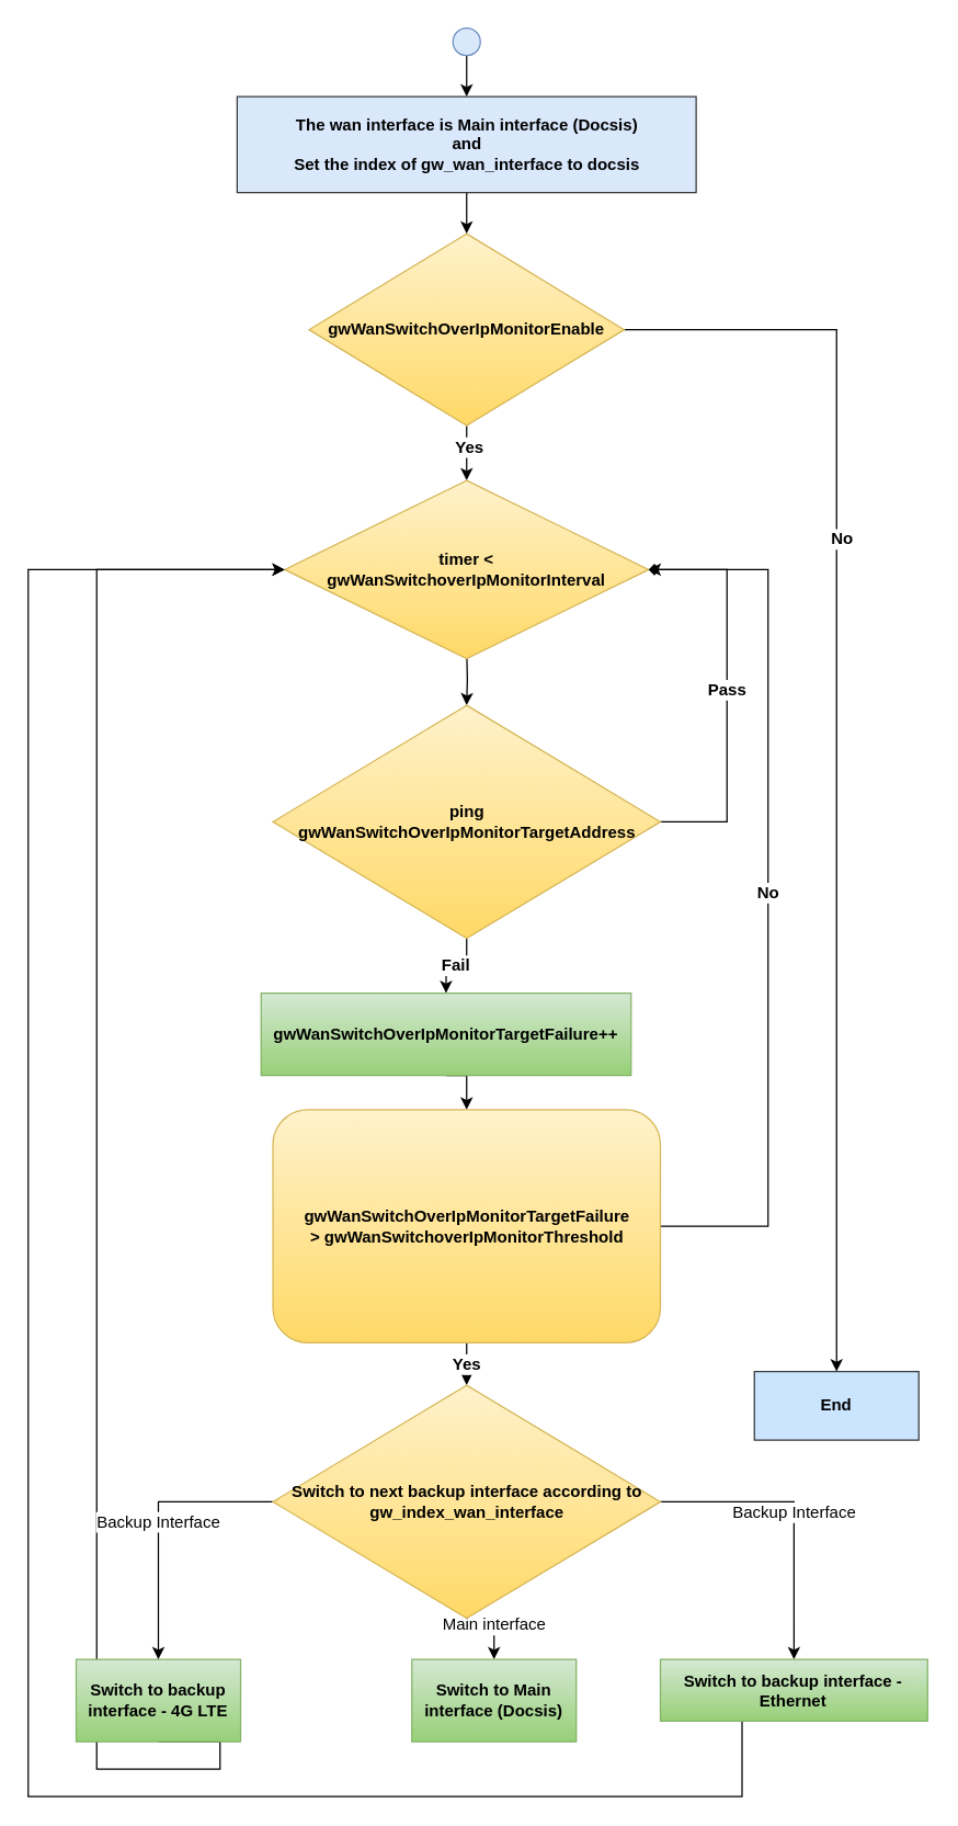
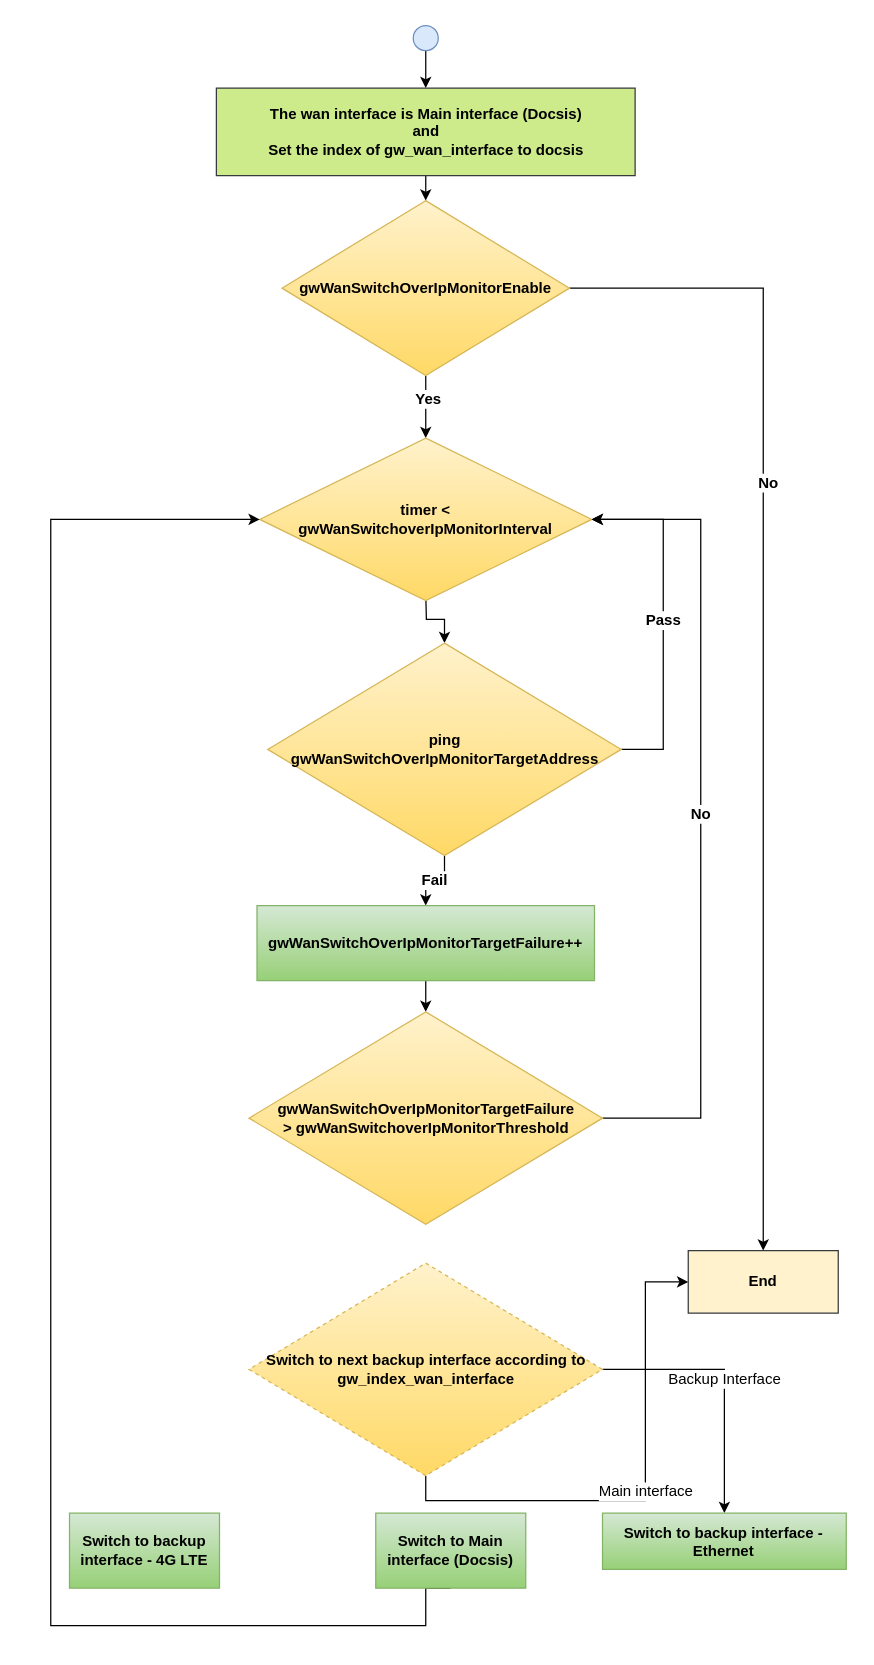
  <mxCell id="0" />
  <mxCell id="1" parent="0" />
  <mxCell id="2" style="edgeStyle=orthogonalEdgeStyle;rounded=0;orthogonalLoop=1;jettySize=auto;html=1;exitX=0.5;exitY=1;exitDx=0;exitDy=0;entryX=0.5;entryY=0;entryDx=0;entryDy=0;fontSize=12;fontStyle=1" parent="1" source="3" target="13" edge="1"><mxGeometry relative="1" as="geometry"><mxPoint x="340" y="100" as="targetPoint" /></mxGeometry></mxCell>
  <mxCell id="3" value="" style="ellipse;whiteSpace=wrap;html=1;aspect=fixed;fillColor=#dae8fc;strokeColor=#6c8ebf;fontSize=12;fontStyle=1" parent="1" vertex="1"><mxGeometry x="330" y="20" width="20" height="20" as="geometry" /></mxCell>
  <mxCell id="4" style="edgeStyle=orthogonalEdgeStyle;rounded=0;orthogonalLoop=1;jettySize=auto;html=1;exitX=0.5;exitY=1;exitDx=0;exitDy=0;entryX=0.5;entryY=0;entryDx=0;entryDy=0;fontSize=12;fontStyle=1" parent="1" source="8" target="11" edge="1"><mxGeometry relative="1" as="geometry"><mxPoint x="340" y="415" as="targetPoint" /></mxGeometry></mxCell>
  <mxCell id="5" value="Yes" style="edgeLabel;html=1;align=center;verticalAlign=middle;resizable=0;points=[];fontSize=12;fontStyle=1" parent="4" vertex="1" connectable="0"><mxGeometry x="-0.263" y="1" relative="1" as="geometry"><mxPoint as="offset" /></mxGeometry></mxCell>
  <mxCell id="6" style="edgeStyle=orthogonalEdgeStyle;rounded=0;orthogonalLoop=1;jettySize=auto;html=1;exitX=1;exitY=0.5;exitDx=0;exitDy=0;entryX=0.5;entryY=0;entryDx=0;entryDy=0;fontSize=12;fontStyle=1" parent="1" source="8" target="9" edge="1"><mxGeometry relative="1" as="geometry" /></mxCell>
  <mxCell id="7" value="No" style="edgeLabel;html=1;align=center;verticalAlign=middle;resizable=0;points=[];fontSize=12;fontStyle=1" parent="6" vertex="1" connectable="0"><mxGeometry x="-0.329" y="3" relative="1" as="geometry"><mxPoint as="offset" /></mxGeometry></mxCell>
- <mxCell id="8" value="gwWanSwitchOverIpMonitorEnable" style="rhombus;whiteSpace=wrap;html=1;fontSize=12;fontStyle=1;gradientColor=#ffd966;fillColor=#fff2cc;strokeColor=#d6b656;" parent="1" vertex="1"><mxGeometry x="225" y="170" width="230" height="140" as="geometry" /></mxCell>
- <mxCell id="9" value="End" style="rounded=0;whiteSpace=wrap;html=1;fillColor=#cce5ff;strokeColor=#36393d;fontSize=12;fontStyle=1" parent="1" vertex="1"><mxGeometry x="550" y="1000" width="120" height="50" as="geometry" /></mxCell>
+ <mxCell id="8" value="gwWanSwitchOverIpMonitorEnable" style="rhombus;whiteSpace=wrap;html=1;fontSize=12;fontStyle=1;gradientColor=#ffd966;fillColor=#fff2cc;strokeColor=#d6b656;" parent="1" vertex="1"><mxGeometry x="225" y="160" width="230" height="140" as="geometry" /></mxCell>
+ <mxCell id="9" value="End" style="rounded=0;whiteSpace=wrap;html=1;fillColor=#fff2cc;strokeColor=#36393d;fontSize=12;fontStyle=1;" parent="1" vertex="1"><mxGeometry x="550" y="1000" width="120" height="50" as="geometry" /></mxCell>
  <mxCell id="10" style="edgeStyle=orthogonalEdgeStyle;rounded=0;orthogonalLoop=1;jettySize=auto;html=1;exitX=0.5;exitY=1;exitDx=0;exitDy=0;entryX=0.5;entryY=0;entryDx=0;entryDy=0;fontSize=12;fontStyle=1" parent="1" target="16" edge="1"><mxGeometry relative="1" as="geometry"><mxPoint x="340" y="474" as="sourcePoint" /></mxGeometry></mxCell>
  <mxCell id="11" value="timer &amp;lt;&lt;br style=&quot;font-size: 12px;&quot;&gt;gwWanSwitchoverIpMonitorInterval" style="rhombus;whiteSpace=wrap;html=1;fontSize=12;fontStyle=1;gradientColor=#ffd966;fillColor=#fff2cc;strokeColor=#d6b656;" parent="1" vertex="1"><mxGeometry x="207.19" y="350" width="265.62" height="130" as="geometry" /></mxCell>
  <mxCell id="12" style="edgeStyle=orthogonalEdgeStyle;rounded=0;orthogonalLoop=1;jettySize=auto;html=1;exitX=0.5;exitY=1;exitDx=0;exitDy=0;entryX=0.5;entryY=0;entryDx=0;entryDy=0;fontSize=12;fontStyle=1" parent="1" source="13" target="8" edge="1"><mxGeometry relative="1" as="geometry" /></mxCell>
- <mxCell id="13" value="The wan interface is Main interface (Docsis)&lt;br&gt;and&lt;br&gt;Set the index of gw_wan_interface to docsis" style="rounded=0;whiteSpace=wrap;html=1;fontSize=12;fontStyle=1;fillColor=#dae8fc;strokeColor=#36393d;" parent="1" vertex="1"><mxGeometry x="172.5" y="70" width="335" height="70" as="geometry" /></mxCell>
+ <mxCell id="13" value="The wan interface is Main interface (Docsis)&lt;br&gt;and&lt;br&gt;Set the index of gw_wan_interface to docsis" style="rounded=0;whiteSpace=wrap;html=1;fontSize=12;fontStyle=1;fillColor=#cdeb8b;strokeColor=#36393d;" parent="1" vertex="1"><mxGeometry x="172.5" y="70" width="335" height="70" as="geometry" /></mxCell>
  <mxCell id="14" value="Fail" style="edgeStyle=orthogonalEdgeStyle;rounded=0;orthogonalLoop=1;jettySize=auto;html=1;exitX=0.5;exitY=1;exitDx=0;exitDy=0;entryX=0.5;entryY=0;entryDx=0;entryDy=0;fontSize=12;fontStyle=1" parent="1" source="16" target="20" edge="1"><mxGeometry relative="1" as="geometry" /></mxCell>
  <mxCell id="15" value="Pass" style="edgeStyle=orthogonalEdgeStyle;rounded=0;orthogonalLoop=1;jettySize=auto;html=1;exitX=1;exitY=0.5;exitDx=0;exitDy=0;entryX=1;entryY=0.5;entryDx=0;entryDy=0;fontSize=12;fontStyle=1" parent="1" source="16" target="11" edge="1"><mxGeometry relative="1" as="geometry"><Array as="points"><mxPoint x="530" y="599" /><mxPoint x="530" y="415" /></Array></mxGeometry></mxCell>
- <mxCell id="16" value="ping &lt;br style=&quot;font-size: 12px;&quot;&gt;gwWanSwitchOverIpMonitorTargetAddress" style="rhombus;whiteSpace=wrap;html=1;horizontal=1;verticalAlign=middle;fontSize=12;fontStyle=1;gradientColor=#ffd966;fillColor=#fff2cc;strokeColor=#d6b656;" parent="1" vertex="1"><mxGeometry x="198.59" y="514" width="282.81" height="170" as="geometry" /></mxCell>
- <mxCell id="17" style="edgeStyle=orthogonalEdgeStyle;rounded=0;orthogonalLoop=1;jettySize=auto;html=1;exitX=0.5;exitY=1;exitDx=0;exitDy=0;entryX=0;entryY=0.5;entryDx=0;entryDy=0;fontSize=12;" parent="1" source="18" target="11" edge="1"><mxGeometry relative="1" as="geometry"><Array as="points"><mxPoint x="160" y="1290" /><mxPoint x="70" y="1290" /><mxPoint x="70" y="415" /></Array></mxGeometry></mxCell>
+ <mxCell id="16" value="ping &lt;br style=&quot;font-size: 12px;&quot;&gt;gwWanSwitchOverIpMonitorTargetAddress" style="rhombus;whiteSpace=wrap;html=1;horizontal=1;verticalAlign=middle;fontSize=12;fontStyle=1;gradientColor=#ffd966;fillColor=#fff2cc;strokeColor=#d6b656;" parent="1" vertex="1"><mxGeometry x="213.59" y="514" width="282.81" height="170" as="geometry" /></mxCell>
  <mxCell id="18" value="Switch to backup interface - 4G LTE" style="rounded=0;whiteSpace=wrap;html=1;fontSize=12;fontStyle=1;gradientColor=#97d077;fillColor=#d5e8d4;strokeColor=#82b366;" parent="1" vertex="1"><mxGeometry x="55" y="1210" width="120" height="60" as="geometry" /></mxCell>
  <mxCell id="19" style="edgeStyle=orthogonalEdgeStyle;rounded=0;orthogonalLoop=1;jettySize=auto;html=1;exitX=0.5;exitY=1;exitDx=0;exitDy=0;entryX=0.5;entryY=0;entryDx=0;entryDy=0;fontSize=12;fontStyle=1" parent="1" source="20" target="23" edge="1"><mxGeometry relative="1" as="geometry" /></mxCell>
- <mxCell id="20" value="gwWanSwitchOverIpMonitorTargetFailure++" style="rounded=0;whiteSpace=wrap;html=1;fontSize=12;fontStyle=1;gradientColor=#97d077;fillColor=#d5e8d4;strokeColor=#82b366;" parent="1" vertex="1"><mxGeometry x="190" y="724" width="270" height="60" as="geometry" /></mxCell>
- <mxCell id="21" value="Yes" style="edgeStyle=orthogonalEdgeStyle;rounded=0;orthogonalLoop=1;jettySize=auto;html=1;exitX=0.5;exitY=1;exitDx=0;exitDy=0;fontSize=12;fontStyle=1;entryX=0.5;entryY=0;entryDx=0;entryDy=0;" parent="1" source="23" target="27" edge="1"><mxGeometry relative="1" as="geometry"><mxPoint x="340" y="1080" as="targetPoint" /></mxGeometry></mxCell>
- <mxCell id="22" value="No" style="edgeStyle=orthogonalEdgeStyle;rounded=0;orthogonalLoop=1;jettySize=auto;html=1;exitX=1;exitY=0.5;exitDx=0;exitDy=0;entryX=1;entryY=0.5;entryDx=0;entryDy=0;fontSize=12;fontStyle=1;endArrow=diamond;" parent="1" source="23" target="11" edge="1"><mxGeometry relative="1" as="geometry"><Array as="points"><mxPoint x="560" y="894" /><mxPoint x="560" y="415" /></Array></mxGeometry></mxCell>
- <mxCell id="23" value="gwWanSwitchOverIpMonitorTargetFailure &amp;gt;&amp;nbsp;gwWanSwitchoverIpMonitorThreshold" style="whiteSpace=wrap;html=1;horizontal=1;verticalAlign=middle;fontSize=12;fontStyle=1;gradientColor=#ffd966;fillColor=#fff2cc;strokeColor=#d6b656;rounded=1;" parent="1" vertex="1"><mxGeometry x="198.6" y="809" width="282.81" height="170" as="geometry" /></mxCell>
- <mxCell id="24" value="Backup Interface" style="edgeStyle=orthogonalEdgeStyle;rounded=0;orthogonalLoop=1;jettySize=auto;html=1;exitX=0;exitY=0.5;exitDx=0;exitDy=0;entryX=0.5;entryY=0;entryDx=0;entryDy=0;fontSize=12;" parent="1" source="27" target="18" edge="1"><mxGeometry relative="1" as="geometry" /></mxCell>
- <mxCell id="25" value="Main interface" style="edgeStyle=orthogonalEdgeStyle;rounded=0;orthogonalLoop=1;jettySize=auto;html=1;exitX=0.5;exitY=1;exitDx=0;exitDy=0;entryX=0.5;entryY=0;entryDx=0;entryDy=0;fontSize=12;" parent="1" source="27" target="29" edge="1"><mxGeometry relative="1" as="geometry" /></mxCell>
+ <mxCell id="20" value="gwWanSwitchOverIpMonitorTargetFailure++" style="rounded=0;whiteSpace=wrap;html=1;fontSize=12;fontStyle=1;gradientColor=#97d077;fillColor=#d5e8d4;strokeColor=#82b366;" parent="1" vertex="1"><mxGeometry x="205" y="724" width="270" height="60" as="geometry" /></mxCell>
+ <mxCell id="22" value="No" style="edgeStyle=orthogonalEdgeStyle;rounded=0;orthogonalLoop=1;jettySize=auto;html=1;exitX=1;exitY=0.5;exitDx=0;exitDy=0;entryX=1;entryY=0.5;entryDx=0;entryDy=0;fontSize=12;fontStyle=1" parent="1" source="23" target="11" edge="1"><mxGeometry relative="1" as="geometry"><Array as="points"><mxPoint x="560" y="894" /><mxPoint x="560" y="415" /></Array></mxGeometry></mxCell>
+ <mxCell id="23" value="gwWanSwitchOverIpMonitorTargetFailure &amp;gt;&amp;nbsp;gwWanSwitchoverIpMonitorThreshold" style="rhombus;whiteSpace=wrap;html=1;horizontal=1;verticalAlign=middle;fontSize=12;fontStyle=1;gradientColor=#ffd966;fillColor=#fff2cc;strokeColor=#d6b656;" parent="1" vertex="1"><mxGeometry x="198.6" y="809" width="282.81" height="170" as="geometry" /></mxCell>
+ <mxCell id="25" value="Main interface" style="edgeStyle=orthogonalEdgeStyle;rounded=0;orthogonalLoop=1;jettySize=auto;html=1;exitX=0.5;exitY=1;exitDx=0;exitDy=0;fontSize=12;" parent="1" source="27" target="9" edge="1"><mxGeometry relative="1" as="geometry" /></mxCell>
  <mxCell id="26" value="Backup Interface" style="edgeStyle=orthogonalEdgeStyle;rounded=0;orthogonalLoop=1;jettySize=auto;html=1;exitX=1;exitY=0.5;exitDx=0;exitDy=0;entryX=0.5;entryY=0;entryDx=0;entryDy=0;fontSize=12;" parent="1" source="27" target="31" edge="1"><mxGeometry relative="1" as="geometry" /></mxCell>
- <mxCell id="27" value="Switch to next backup interface according to gw_index_wan_interface" style="rhombus;whiteSpace=wrap;html=1;horizontal=1;verticalAlign=middle;fontSize=12;fontStyle=1;gradientColor=#ffd966;fillColor=#fff2cc;strokeColor=#d6b656;" parent="1" vertex="1"><mxGeometry x="198.59" y="1010" width="282.81" height="170" as="geometry" /></mxCell>
+ <mxCell id="27" value="Switch to next backup interface according to gw_index_wan_interface" style="rhombus;whiteSpace=wrap;html=1;horizontal=1;verticalAlign=middle;fontSize=12;fontStyle=1;gradientColor=#ffd966;fillColor=#fff2cc;strokeColor=#d6b656;dashed=1;" parent="1" vertex="1"><mxGeometry x="198.59" y="1010" width="282.81" height="170" as="geometry" /></mxCell>
+ <mxCell id="28" style="edgeStyle=orthogonalEdgeStyle;rounded=0;orthogonalLoop=1;jettySize=auto;html=1;exitX=0.5;exitY=1;exitDx=0;exitDy=0;fontSize=12;entryX=0;entryY=0.5;entryDx=0;entryDy=0;" parent="1" source="29" target="11" edge="1"><mxGeometry relative="1" as="geometry"><mxPoint x="200" y="410" as="targetPoint" /><Array as="points"><mxPoint x="340" y="1300" /><mxPoint x="40" y="1300" /><mxPoint x="40" y="415" /></Array></mxGeometry></mxCell>
  <mxCell id="29" value="Switch to Main interface (Docsis)" style="rounded=0;whiteSpace=wrap;html=1;fontSize=12;fontStyle=1;gradientColor=#97d077;fillColor=#d5e8d4;strokeColor=#82b366;" parent="1" vertex="1"><mxGeometry x="300" y="1210" width="120" height="60" as="geometry" /></mxCell>
- <mxCell id="30" style="edgeStyle=orthogonalEdgeStyle;rounded=0;orthogonalLoop=1;jettySize=auto;html=1;exitX=0.5;exitY=1;exitDx=0;exitDy=0;entryX=0;entryY=0.5;entryDx=0;entryDy=0;fontSize=12;" parent="1" source="31" target="11" edge="1"><mxGeometry relative="1" as="geometry"><Array as="points"><mxPoint x="541" y="1310" /><mxPoint x="20" y="1310" /><mxPoint x="20" y="415" /></Array></mxGeometry></mxCell>
  <mxCell id="31" value="Switch to backup interface - Ethernet" style="rounded=0;whiteSpace=wrap;html=1;fontSize=12;fontStyle=1;gradientColor=#97d077;fillColor=#d5e8d4;strokeColor=#82b366;" parent="1" vertex="1"><mxGeometry x="481.41" y="1210" width="195" height="45" as="geometry" /></mxCell>
